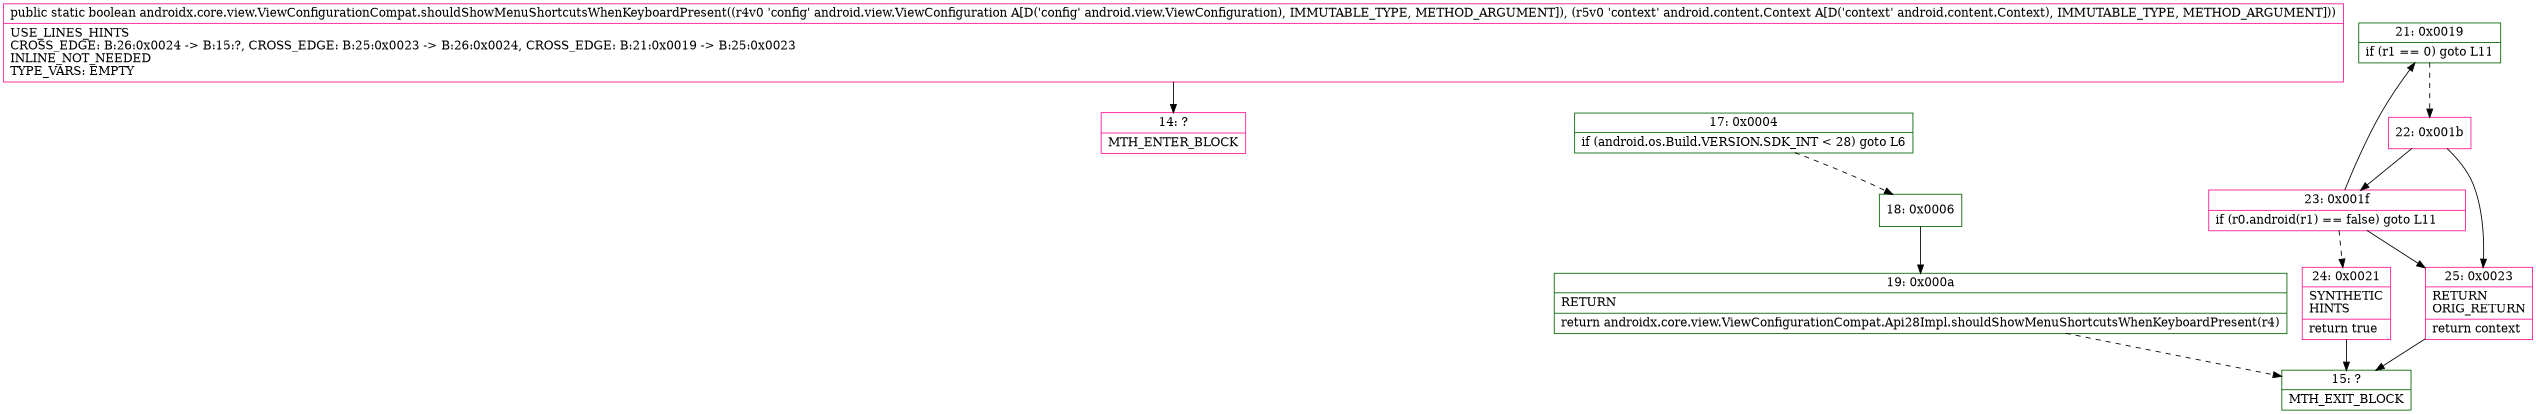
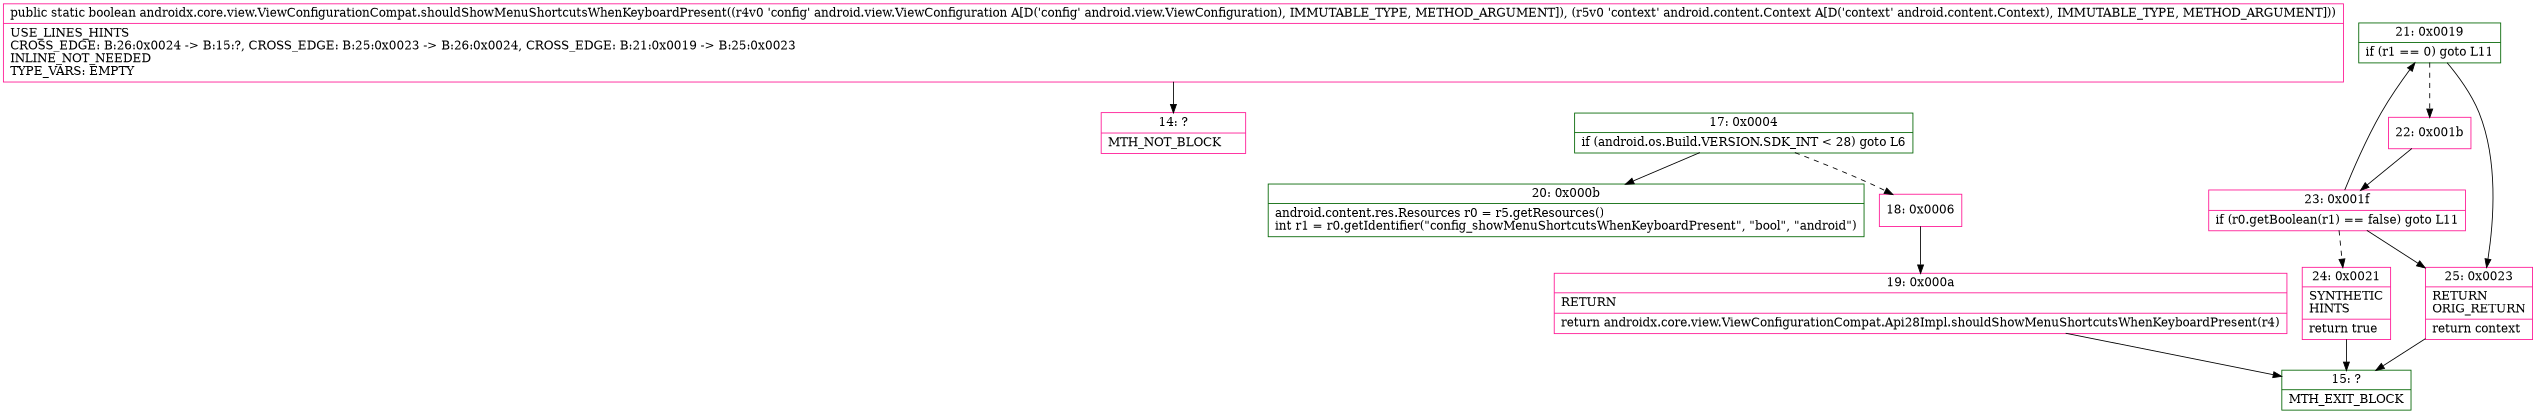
  digraph {
    node [color=deeppink shape=record]
-   n1 [label="{14\:\ ?|MTH_ENTER_BLOCK\l}"]
+   n1 [label="{14\:\ ?|MTH_NOT_BLOCK\l}"]
    n2 [color=darkgreen label="{17\:\ 0x0004|if (android.os.Build.VERSION.SDK_INT \< 28) goto L6\l}"]
-   n3 [color=darkgreen label="{18\:\ 0x0006}"]
-   n5 [color=darkgreen label="{19\:\ 0x000a|RETURN\l|return androidx.core.view.ViewConfigurationCompat.Api28Impl.shouldShowMenuShortcutsWhenKeyboardPresent(r4)\l}"]
+   n3 [label="{18\:\ 0x0006}"]
+   n4 [color=darkgreen label="{20\:\ 0x000b|android.content.res.Resources r0 = r5.getResources()\lint r1 = r0.getIdentifier(\"config_showMenuShortcutsWhenKeyboardPresent\", \"bool\", \"android\")\l}"]
+   n5 [label="{19\:\ 0x000a|RETURN\l|return androidx.core.view.ViewConfigurationCompat.Api28Impl.shouldShowMenuShortcutsWhenKeyboardPresent(r4)\l}"]
    n6 [color=darkgreen label="{15\:\ ?|MTH_EXIT_BLOCK\l}"]
    n7 [color=darkgreen label="{21\:\ 0x0019|if (r1 == 0) goto L11\l}"]
    n8 [label="{22\:\ 0x001b}"]
    n9 [label="{25\:\ 0x0023|RETURN\lORIG_RETURN\l|return context\l}"]
-   n10 [label="{23\:\ 0x001f|if (r0.android(r1) == false) goto L11\l}"]
+   n10 [label="{23\:\ 0x001f|if (r0.getBoolean(r1) == false) goto L11\l}"]
    n11 [label="{24\:\ 0x0021|SYNTHETIC\lHINTS\l|return true\l}"]
    n12 [label="{public static boolean androidx.core.view.ViewConfigurationCompat.shouldShowMenuShortcutsWhenKeyboardPresent((r4v0 'config' android.view.ViewConfiguration A[D('config' android.view.ViewConfiguration), IMMUTABLE_TYPE, METHOD_ARGUMENT]), (r5v0 'context' android.content.Context A[D('context' android.content.Context), IMMUTABLE_TYPE, METHOD_ARGUMENT]))  | USE_LINES_HINTS\lCROSS_EDGE: B:26:0x0024 \-\> B:15:?, CROSS_EDGE: B:25:0x0023 \-\> B:26:0x0024, CROSS_EDGE: B:21:0x0019 \-\> B:25:0x0023\lINLINE_NOT_NEEDED\lTYPE_VARS: EMPTY\l}"]
    n2 -> n3 [style=dashed]
+   n2 -> n4
    n3 -> n5
-   n5 -> n6 [style=dashed]
+   n5 -> n6
    n7 -> n8 [style=dashed]
-   n8 -> n9
+   n7 -> n9
    n8 -> n10
    n9 -> n6
    n10 -> n7
    n10 -> n9
    n10 -> n11 [style=dashed]
    n11 -> n6
    n12 -> n1
  }
